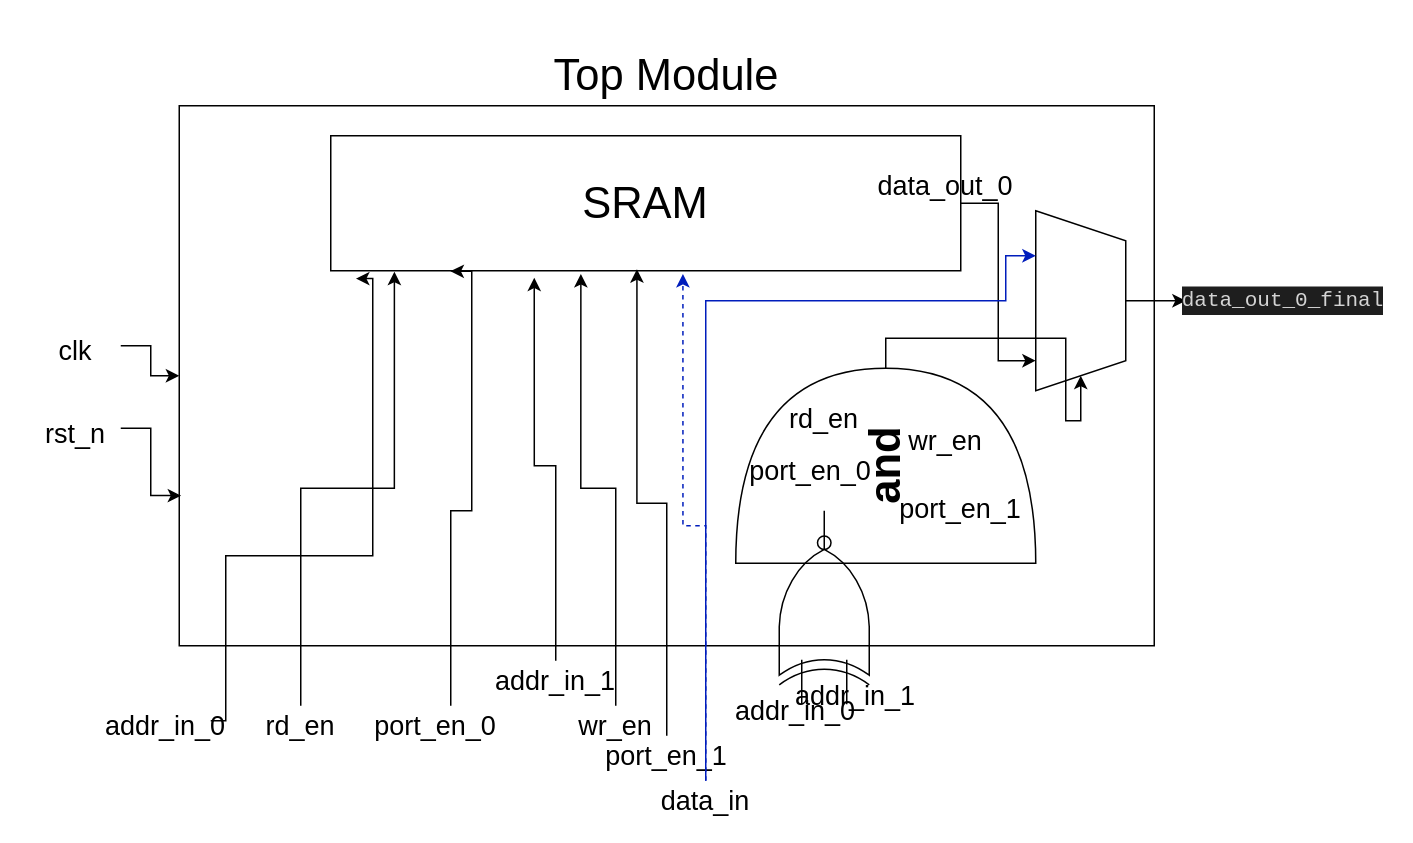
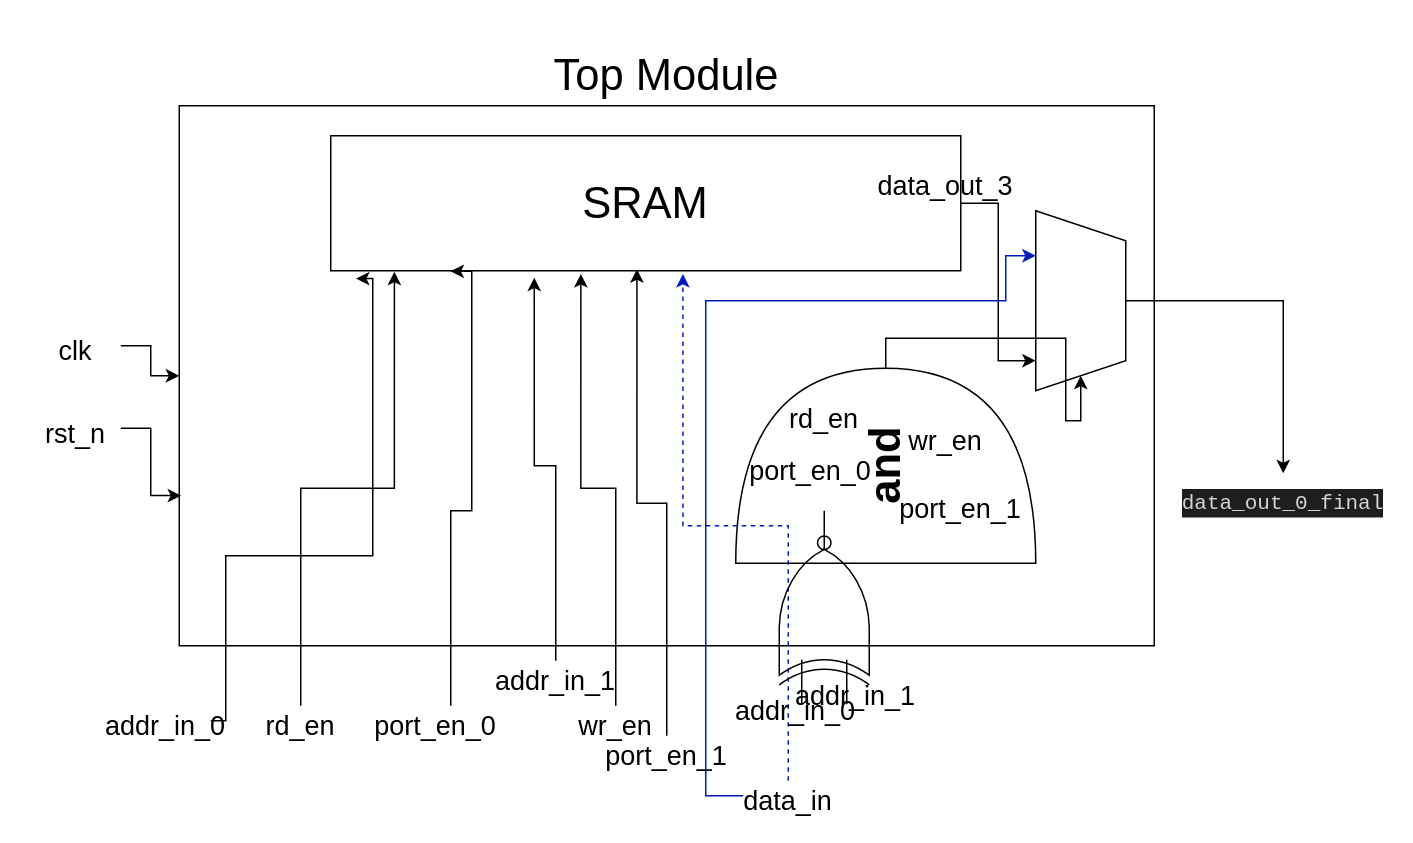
  <mxCell id="0" />
  <mxCell id="1" parent="0" />
  <mxCell id="2" value="" style="rounded=0;whiteSpace=wrap;html=1;" vertex="1" parent="1"><mxGeometry x="119" y="70" width="650" height="360" as="geometry" /></mxCell>
  <mxCell id="3" value="&lt;font style=&quot;font-size: 29px;&quot;&gt;Top Module&lt;/font&gt;" style="rounded=0;whiteSpace=wrap;html=1;fillColor=none;strokeColor=none;" vertex="1" parent="1"><mxGeometry x="309" y="20" width="270" height="60" as="geometry" /></mxCell>
  <mxCell id="4" style="edgeStyle=orthogonalEdgeStyle;rounded=0;orthogonalLoop=1;jettySize=auto;html=1;entryX=0.833;entryY=1;entryDx=0;entryDy=0;entryPerimeter=0;fontSize=18;" edge="1" parent="1" source="5" target="34"><mxGeometry relative="1" as="geometry" /></mxCell>
  <mxCell id="5" value="SRAM" style="rounded=0;whiteSpace=wrap;html=1;fontSize=29;fillColor=none;" vertex="1" parent="1"><mxGeometry x="220" y="90" width="420" height="90" as="geometry" /></mxCell>
  <mxCell id="6" style="edgeStyle=orthogonalEdgeStyle;rounded=0;orthogonalLoop=1;jettySize=auto;html=1;entryX=1;entryY=0.5;entryDx=0;entryDy=0;fontSize=18;" edge="1" parent="1" source="7" target="34"><mxGeometry relative="1" as="geometry" /></mxCell>
  <mxCell id="7" value="&lt;b&gt;and&lt;/b&gt;" style="shape=or;whiteSpace=wrap;html=1;fontSize=29;fillColor=none;rotation=-90;" vertex="1" parent="1"><mxGeometry x="525" y="210" width="130" height="200" as="geometry" /></mxCell>
  <mxCell id="8" style="edgeStyle=orthogonalEdgeStyle;rounded=0;orthogonalLoop=1;jettySize=auto;html=1;fontSize=18;" edge="1" parent="1" source="9" target="2"><mxGeometry relative="1" as="geometry" /></mxCell>
  <mxCell id="9" value="&lt;font style=&quot;font-size: 18px;&quot;&gt;clk&lt;/font&gt;" style="rounded=0;whiteSpace=wrap;html=1;fontSize=29;fillColor=none;strokeColor=none;" vertex="1" parent="1"><mxGeometry x="20" y="220" width="60" height="20" as="geometry" /></mxCell>
  <mxCell id="10" style="edgeStyle=orthogonalEdgeStyle;rounded=0;orthogonalLoop=1;jettySize=auto;html=1;entryX=0.04;entryY=1.058;entryDx=0;entryDy=0;entryPerimeter=0;fontSize=18;" edge="1" parent="1" source="11" target="5"><mxGeometry relative="1" as="geometry"><Array as="points"><mxPoint x="150" y="480" /><mxPoint x="150" y="370" /><mxPoint x="248" y="370" /></Array></mxGeometry></mxCell>
  <mxCell id="11" value="&lt;font style=&quot;font-size: 18px;&quot;&gt;addr_in_0&lt;/font&gt;" style="rounded=0;whiteSpace=wrap;html=1;fontSize=29;fillColor=none;strokeColor=none;" vertex="1" parent="1"><mxGeometry x="80" y="470" width="60" height="20" as="geometry" /></mxCell>
  <mxCell id="12" style="edgeStyle=orthogonalEdgeStyle;rounded=0;orthogonalLoop=1;jettySize=auto;html=1;entryX=0.486;entryY=0.989;entryDx=0;entryDy=0;entryPerimeter=0;fontSize=18;" edge="1" parent="1" source="13" target="5"><mxGeometry relative="1" as="geometry" /></mxCell>
  <mxCell id="13" value="&lt;font style=&quot;font-size: 18px;&quot;&gt;port_en_1&lt;/font&gt;" style="rounded=0;whiteSpace=wrap;html=1;fontSize=29;fillColor=none;strokeColor=none;" vertex="1" parent="1"><mxGeometry x="414" y="490" width="60" height="20" as="geometry" /></mxCell>
  <mxCell id="14" style="edgeStyle=orthogonalEdgeStyle;rounded=0;orthogonalLoop=1;jettySize=auto;html=1;entryX=0.002;entryY=0.722;entryDx=0;entryDy=0;entryPerimeter=0;fontSize=18;" edge="1" parent="1" source="15" target="2"><mxGeometry relative="1" as="geometry" /></mxCell>
  <mxCell id="15" value="&lt;font style=&quot;font-size: 18px;&quot;&gt;rst_n&lt;/font&gt;" style="rounded=0;whiteSpace=wrap;html=1;fontSize=29;fillColor=none;strokeColor=none;" vertex="1" parent="1"><mxGeometry x="20" y="275" width="60" height="20" as="geometry" /></mxCell>
  <mxCell id="16" style="edgeStyle=orthogonalEdgeStyle;rounded=0;orthogonalLoop=1;jettySize=auto;html=1;entryX=0.323;entryY=1.051;entryDx=0;entryDy=0;entryPerimeter=0;fontSize=18;" edge="1" parent="1" source="17" target="5"><mxGeometry relative="1" as="geometry" /></mxCell>
  <mxCell id="17" value="&lt;font style=&quot;font-size: 18px;&quot;&gt;addr_in_1&lt;/font&gt;" style="rounded=0;whiteSpace=wrap;html=1;fontSize=29;fillColor=none;strokeColor=none;" vertex="1" parent="1"><mxGeometry x="340" y="440" width="60" height="20" as="geometry" /></mxCell>
  <mxCell id="18" style="edgeStyle=orthogonalEdgeStyle;rounded=0;orthogonalLoop=1;jettySize=auto;html=1;entryX=0.101;entryY=1.007;entryDx=0;entryDy=0;entryPerimeter=0;fontSize=18;" edge="1" parent="1" source="19" target="5"><mxGeometry relative="1" as="geometry" /></mxCell>
  <mxCell id="19" value="&lt;font style=&quot;font-size: 18px;&quot;&gt;rd_en&lt;/font&gt;" style="rounded=0;whiteSpace=wrap;html=1;fontSize=29;fillColor=none;strokeColor=none;" vertex="1" parent="1"><mxGeometry x="170" y="470" width="60" height="20" as="geometry" /></mxCell>
  <mxCell id="20" style="edgeStyle=orthogonalEdgeStyle;rounded=0;orthogonalLoop=1;jettySize=auto;html=1;entryX=0.559;entryY=1.024;entryDx=0;entryDy=0;entryPerimeter=0;fontSize=18;fillColor=#0050ef;strokeColor=#001DBC;dashed=1;" edge="1" parent="1" source="21" target="5"><mxGeometry relative="1" as="geometry" /></mxCell>
- <mxCell id="21" value="&lt;span style=&quot;font-size: 18px;&quot;&gt;data_in&lt;/span&gt;" style="rounded=0;whiteSpace=wrap;html=1;fontSize=29;fillColor=none;strokeColor=none;" vertex="1" parent="1"><mxGeometry x="440" y="520" width="60" height="20" as="geometry" /></mxCell>
+ <mxCell id="21" value="&lt;span style=&quot;font-size: 18px;&quot;&gt;data_in&lt;/span&gt;" style="rounded=0;whiteSpace=wrap;html=1;fontSize=29;fillColor=none;strokeColor=none;" vertex="1" parent="1"><mxGeometry x="495" y="520" width="60" height="20" as="geometry" /></mxCell>
  <mxCell id="22" style="edgeStyle=orthogonalEdgeStyle;rounded=0;orthogonalLoop=1;jettySize=auto;html=1;entryX=0.397;entryY=1.024;entryDx=0;entryDy=0;entryPerimeter=0;fontSize=18;" edge="1" parent="1" source="23" target="5"><mxGeometry relative="1" as="geometry" /></mxCell>
  <mxCell id="23" value="&lt;font style=&quot;font-size: 18px;&quot;&gt;wr_en&lt;/font&gt;" style="rounded=0;whiteSpace=wrap;html=1;fontSize=29;fillColor=none;strokeColor=none;" vertex="1" parent="1"><mxGeometry x="380" y="470" width="60" height="20" as="geometry" /></mxCell>
  <mxCell id="24" style="edgeStyle=orthogonalEdgeStyle;rounded=0;orthogonalLoop=1;jettySize=auto;html=1;entryX=0.19;entryY=1.004;entryDx=0;entryDy=0;entryPerimeter=0;fontSize=18;" edge="1" parent="1" source="25" target="5"><mxGeometry relative="1" as="geometry"><Array as="points"><mxPoint x="300" y="340" /><mxPoint x="314" y="340" /></Array></mxGeometry></mxCell>
  <mxCell id="25" value="&lt;font style=&quot;font-size: 18px;&quot;&gt;port_en_0&lt;/font&gt;" style="rounded=0;whiteSpace=wrap;html=1;fontSize=29;fillColor=none;strokeColor=none;" vertex="1" parent="1"><mxGeometry x="260" y="470" width="60" height="20" as="geometry" /></mxCell>
  <mxCell id="26" value="&lt;font style=&quot;font-size: 18px;&quot;&gt;rd_en&lt;/font&gt;" style="rounded=0;whiteSpace=wrap;html=1;fontSize=29;fillColor=none;strokeColor=none;" vertex="1" parent="1"><mxGeometry x="519" y="265" width="60" height="20" as="geometry" /></mxCell>
  <mxCell id="27" value="&lt;font style=&quot;font-size: 18px;&quot;&gt;port_en_0&lt;/font&gt;" style="rounded=0;whiteSpace=wrap;html=1;fontSize=29;fillColor=none;strokeColor=none;" vertex="1" parent="1"><mxGeometry x="510" y="300" width="60" height="20" as="geometry" /></mxCell>
  <mxCell id="28" value="&lt;font style=&quot;font-size: 18px;&quot;&gt;wr_en&lt;/font&gt;" style="rounded=0;whiteSpace=wrap;html=1;fontSize=29;fillColor=none;strokeColor=none;" vertex="1" parent="1"><mxGeometry x="600" y="280" width="60" height="20" as="geometry" /></mxCell>
  <mxCell id="29" value="&lt;font style=&quot;font-size: 18px;&quot;&gt;port_en_1&lt;/font&gt;" style="rounded=0;whiteSpace=wrap;html=1;fontSize=29;fillColor=none;strokeColor=none;" vertex="1" parent="1"><mxGeometry x="610" y="325" width="60" height="20" as="geometry" /></mxCell>
  <mxCell id="30" value="" style="verticalLabelPosition=bottom;shadow=0;dashed=0;align=center;html=1;verticalAlign=top;shape=mxgraph.electrical.logic_gates.logic_gate;operation=xor;negating=1;negSize=0.15;fontSize=18;fillColor=none;rotation=-90;" vertex="1" parent="1"><mxGeometry x="484.5" y="374.5" width="129" height="60" as="geometry" /></mxCell>
  <mxCell id="31" value="&lt;font style=&quot;font-size: 18px;&quot;&gt;addr_in_0&lt;/font&gt;" style="rounded=0;whiteSpace=wrap;html=1;fontSize=29;fillColor=none;strokeColor=none;" vertex="1" parent="1"><mxGeometry x="500" y="460" width="60" height="20" as="geometry" /></mxCell>
  <mxCell id="32" value="&lt;font style=&quot;font-size: 18px;&quot;&gt;addr_in_1&lt;/font&gt;" style="rounded=0;whiteSpace=wrap;html=1;fontSize=29;fillColor=none;strokeColor=none;" vertex="1" parent="1"><mxGeometry x="540" y="450" width="60" height="20" as="geometry" /></mxCell>
  <mxCell id="33" style="edgeStyle=orthogonalEdgeStyle;rounded=0;orthogonalLoop=1;jettySize=auto;html=1;fontSize=18;" edge="1" parent="1" source="34" target="36"><mxGeometry relative="1" as="geometry" /></mxCell>
  <mxCell id="34" value="" style="shape=trapezoid;perimeter=trapezoidPerimeter;whiteSpace=wrap;html=1;fixedSize=1;fontSize=18;fillColor=none;rotation=90;" vertex="1" parent="1"><mxGeometry x="660" y="170" width="120" height="60" as="geometry" /></mxCell>
  <mxCell id="35" style="edgeStyle=orthogonalEdgeStyle;rounded=0;orthogonalLoop=1;jettySize=auto;html=1;entryX=0.25;entryY=1;entryDx=0;entryDy=0;fontSize=18;fillColor=#0050ef;strokeColor=#001DBC;" edge="1" parent="1" source="21" target="34"><mxGeometry relative="1" as="geometry"><Array as="points"><mxPoint x="470" y="200" /><mxPoint x="670" y="200" /><mxPoint x="670" y="170" /></Array></mxGeometry></mxCell>
- <mxCell id="36" value="&lt;div style=&quot;color: rgb(212, 212, 212); background-color: rgb(30, 30, 30); font-family: Consolas, &amp;quot;Courier New&amp;quot;, monospace; font-size: 14px; line-height: 19px;&quot;&gt;data_out_0_final&lt;/div&gt;" style="rounded=0;whiteSpace=wrap;html=1;fontSize=29;fillColor=none;strokeColor=none;" vertex="1" parent="1"><mxGeometry x="790" y="180" width="130" height="40" as="geometry" /></mxCell>
- <mxCell id="37" value="&lt;font style=&quot;font-size: 18px;&quot;&gt;data_out_0&lt;/font&gt;" style="rounded=0;whiteSpace=wrap;html=1;fontSize=29;fillColor=none;strokeColor=none;" vertex="1" parent="1"><mxGeometry x="600" y="110" width="60" height="20" as="geometry" /></mxCell>
+ <mxCell id="36" value="&lt;div style=&quot;color: rgb(212, 212, 212); background-color: rgb(30, 30, 30); font-family: Consolas, &amp;quot;Courier New&amp;quot;, monospace; font-size: 14px; line-height: 19px;&quot;&gt;data_out_0_final&lt;/div&gt;" style="rounded=0;whiteSpace=wrap;html=1;fontSize=29;fillColor=none;strokeColor=none;" vertex="1" parent="1"><mxGeometry x="790" y="315" width="130" height="40" as="geometry" /></mxCell>
+ <mxCell id="37" value="&lt;font style=&quot;font-size: 18px;&quot;&gt;data_out_3&lt;/font&gt;" style="rounded=0;whiteSpace=wrap;html=1;fontSize=29;fillColor=none;strokeColor=none;" vertex="1" parent="1"><mxGeometry x="600" y="110" width="60" height="20" as="geometry" /></mxCell>
